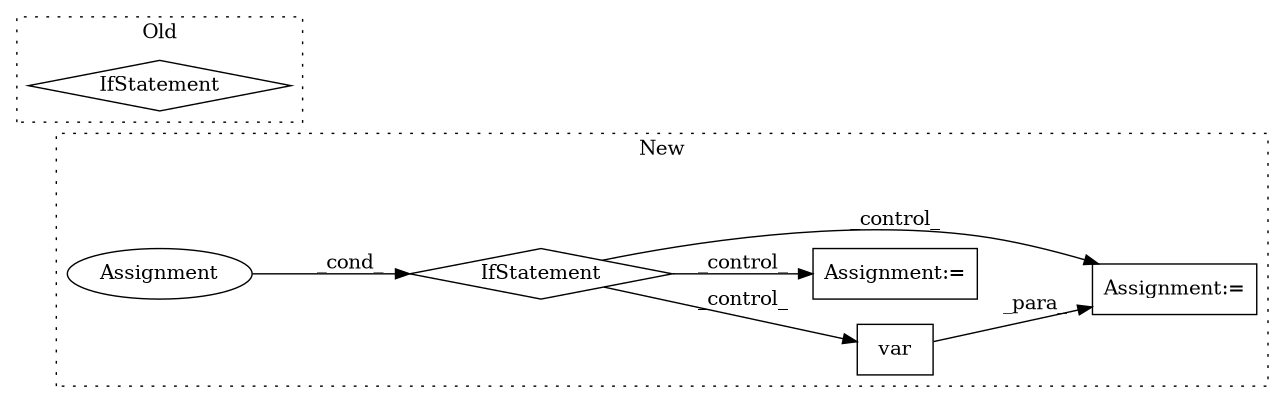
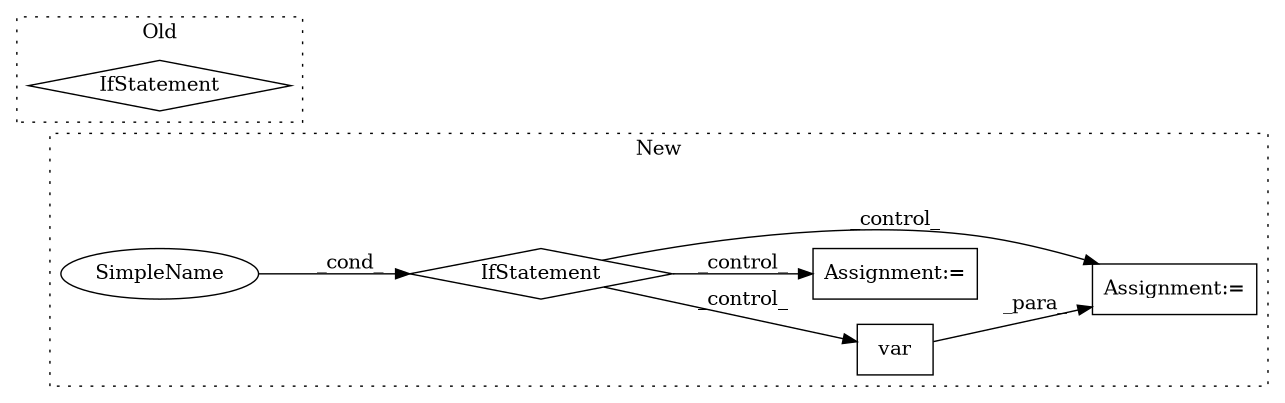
  digraph {
    rankdir=LR
    node [a=25 l="4,2" shape=box]
    n1 [a=32 l="4,1" label=var s="653,672"]
    n2 [label=IfStatement s="321,343" shape=diamond]
-   n3 [a=42 label=Assignment shape=ellipse l=""]
+   n3 [a=42 label=SimpleName shape=ellipse l=""]
    n4 [a=7 l=2 label="Assignment:=" s=380]
    n5 [a=7 l=1 label="Assignment:=" s=650]
    n6 [label=IfStatement s="375,390" shape=diamond]
    subgraph cluster_1 {
      label=New
      style=dotted
      n1
      n2
      n3
      n4
      n5
    }
    subgraph cluster_2 {
      label=Old
      style=dotted
      n6
    }
    n1 -> n5 [label=_para_]
    n2 -> n1 [label=_control_]
    n2 -> n4 [label=_control_]
    n2 -> n5 [label=_control_]
    n3 -> n2 [label=_cond_]
  }
